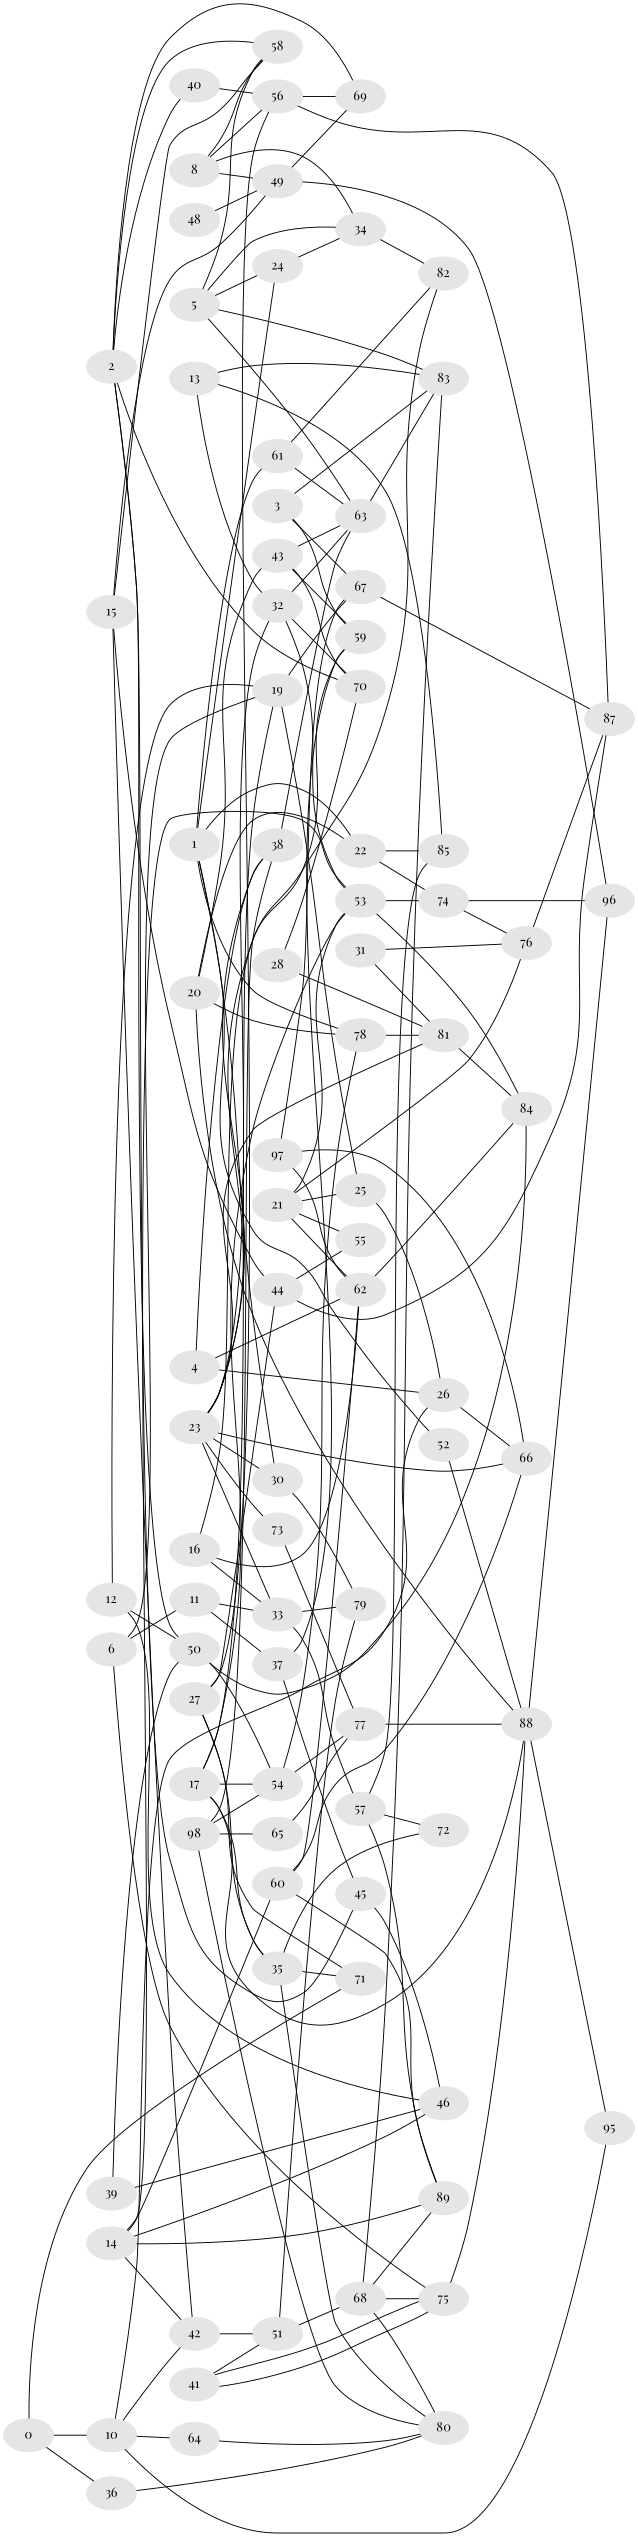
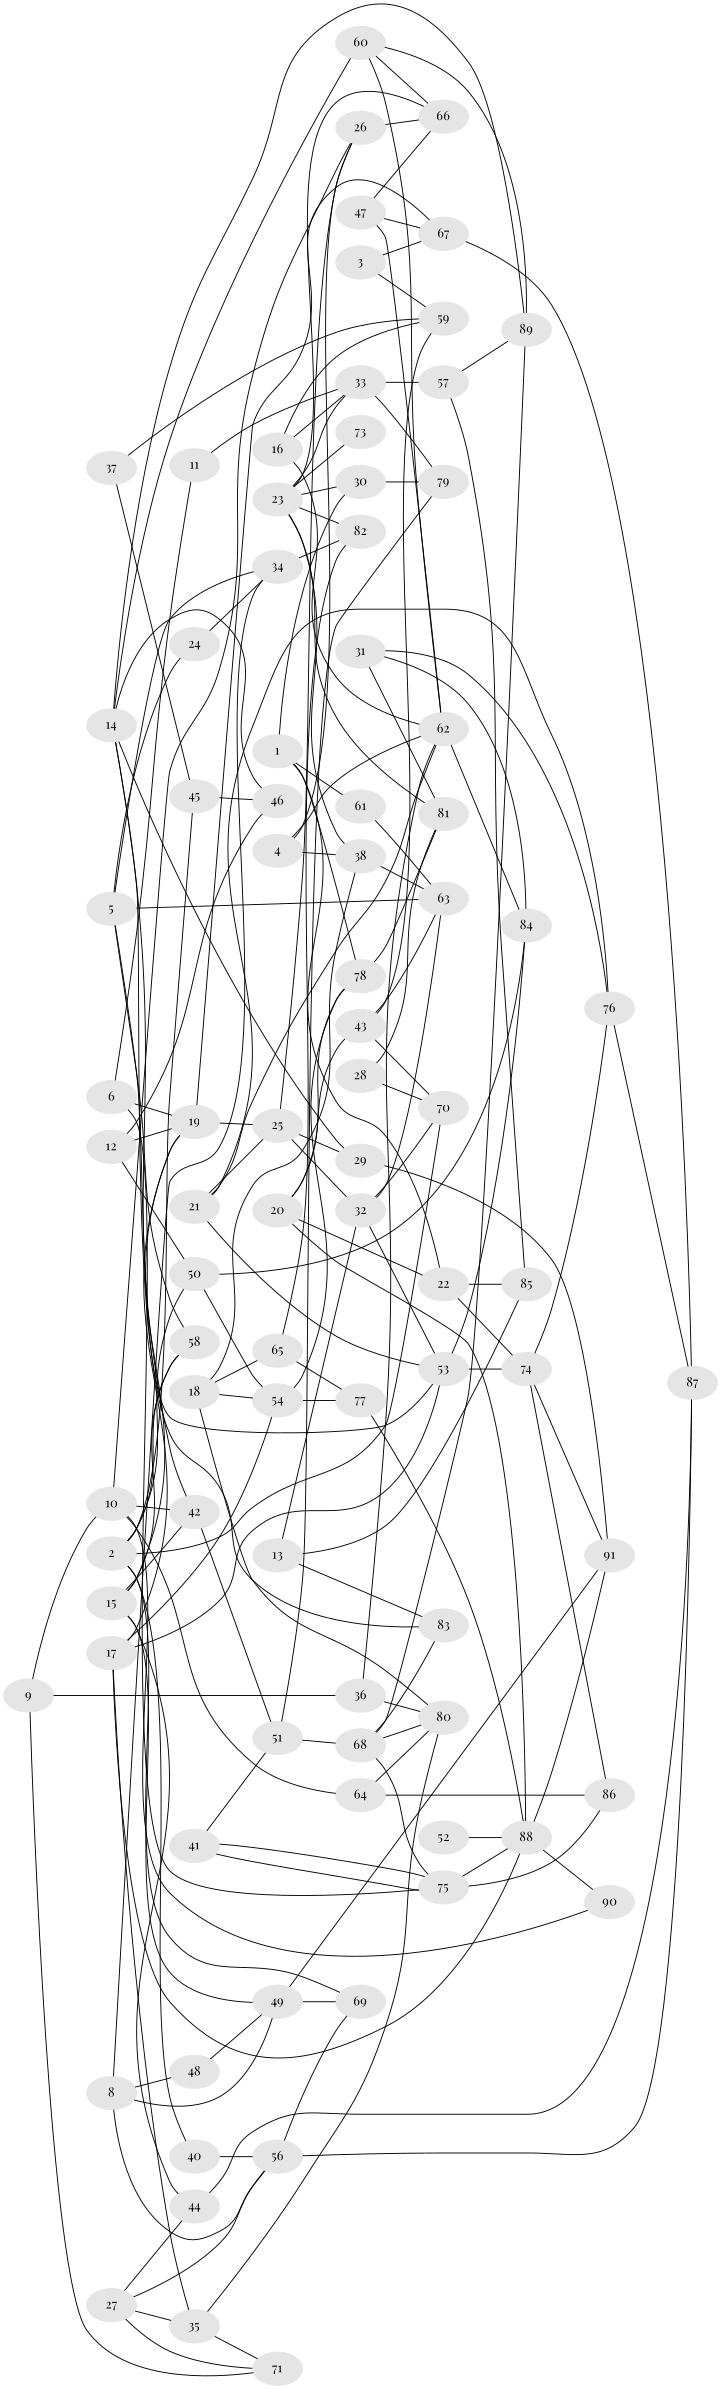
  graph {
    fontname="Playfair Display"
    rankdir=LR
    node [color=gray90 fontname="Playfair Display" style=filled]
    edge [fontname="Playfair Display"]
    1
    22
    24
    30
    52
    61
    78
    85
    74
    34
    79
    88
    63
    81
    2
    40
    45
    50
    58
    69
    70
    56
    46
    54
    84
    3
    59
    67
    83
    87
    4
    26
    38
    62
    66
    5
    82
    6
    11
    19
    75
    33
    37
    25
    42
    51
+   86
    20
    43
    60
    89
    8
    48
    49
-   91 [label=96]
-   9 [label=0]
+   91
+   9
    10
    36
    71
    64
-   90 [label=95]
+   90
    80
    57
    12
    13
    32
    53
    14
+   29
    15
    44
-   55
    16
    17
    35
-   72
    77
-   18 [label=98]
+   18
    65
    21
    76
    23
    73
    27
    28
    31
-   39
    41
    68
-   47 [label=97]
+   47
    1 -- 22
-   1 -- 24
    1 -- 30
-   1 -- 52
    1 -- 61
    1 -- 78
    22 -- 85
    22 -- 74
    24 -- 34
    30 -- 79
    52 -- 88
    61 -- 63
    78 -- 81
+   74 -- 86
    74 -- 91
    74 -- 76
    34 -- 82
    88 -- 91
    88 -- 90
-   63 -- 83
-   81 -- 84
+   31 -- 84
    2 -- 40
    2 -- 45
    2 -- 50
    2 -- 58
    2 -- 69
    2 -- 70
    40 -- 56
    45 -- 46
    50 -- 54
    50 -- 84
    56 -- 69
    56 -- 87
    54 -- 78
    54 -- 77
    3 -- 59
    3 -- 67
-   3 -- 83
    67 -- 87
    4 -- 26
    4 -- 38
    4 -- 62
    26 -- 66
    38 -- 63
    62 -- 84
    5 -- 24
    5 -- 34
    5 -- 63
    5 -- 58
    5 -- 83
    6 -- 11
    6 -- 19
    6 -- 75
    11 -- 33
-   11 -- 37
    19 -- 67
    19 -- 25
    75 -- 88
+   75 -- 86
    33 -- 79
    33 -- 57
    37 -- 45
    37 -- 59
    25 -- 26
-   23 -- 32
+   25 -- 32
+   25 -- 29
    42 -- 51
    51 -- 79
    51 -- 68
    20 -- 22
    20 -- 78
    20 -- 88
    20 -- 43
    43 -- 63
    43 -- 70
    43 -- 59
    60 -- 62
    60 -- 66
    60 -- 89
    8 -- 34
    8 -- 56
-   8 -- 58
+   8 -- 48
    8 -- 49
    48 -- 49
    49 -- 69
    49 -- 91
    9 -- 10
    9 -- 36
    9 -- 71
    10 -- 26
    10 -- 42
    10 -- 64
    10 -- 90
+   36 -- 62
    36 -- 80
+   64 -- 86
    64 -- 80
    57 -- 85
    57 -- 89
-   57 -- 72
    12 -- 50
    12 -- 46
    12 -- 19
    13 -- 85
    13 -- 83
    13 -- 32
    32 -- 63
    32 -- 70
    32 -- 53
    53 -- 74
    53 -- 84
    14 -- 46
    14 -- 42
    14 -- 60
    14 -- 89
    14 -- 53
+   14 -- 29
+   29 -- 91
    15 -- 58
+   15 -- 19
    15 -- 42
    15 -- 49
    15 -- 44
    44 -- 87
-   44 -- 55
    16 -- 59
    16 -- 62
    16 -- 33
    17 -- 88
    17 -- 54
    17 -- 19
    17 -- 53
    17 -- 35
    35 -- 71
    35 -- 80
-   35 -- 72
    77 -- 88
    18 -- 54
    18 -- 38
    18 -- 80
    18 -- 65
-   61 -- 82
+   65 -- 82
    65 -- 77
    21 -- 62
    21 -- 25
    21 -- 53
-   21 -- 55
    21 -- 76
    76 -- 87
    23 -- 30
    23 -- 81
    23 -- 38
    23 -- 66
    23 -- 82
    23 -- 33
    23 -- 73
-   73 -- 77
    27 -- 56
    27 -- 71
    27 -- 44
    27 -- 35
    28 -- 81
    28 -- 70
    31 -- 81
    31 -- 76
-   39 -- 50
-   39 -- 46
    41 -- 75
    41 -- 75
    41 -- 51
    68 -- 83
    68 -- 75
    68 -- 89
    68 -- 80
    47 -- 67
    47 -- 62
    47 -- 66
  }
